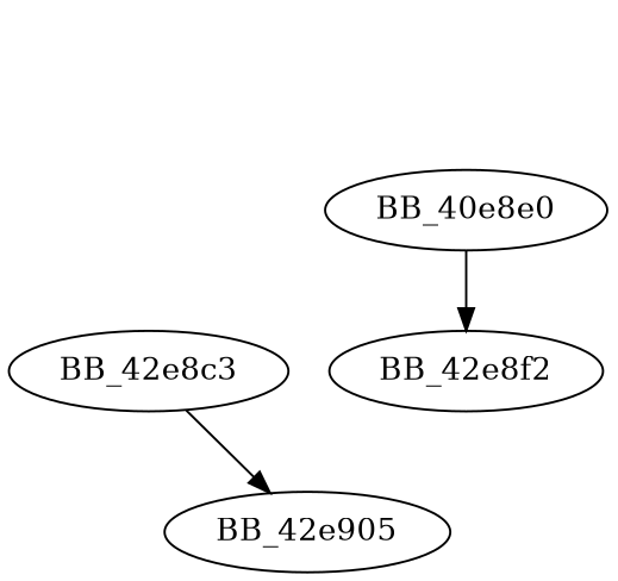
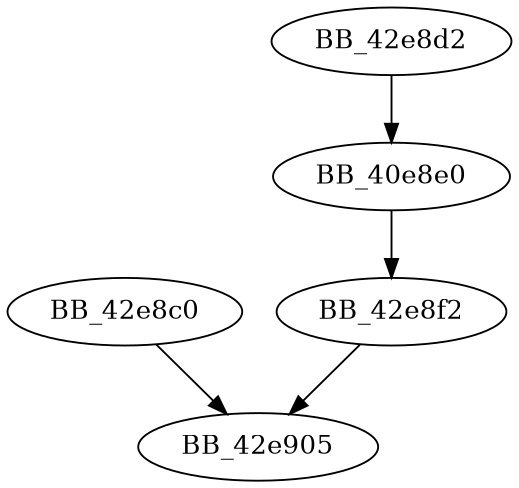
  digraph {
-   BB_42e8c0 [label=BB_42e8c3]
+   BB_42e8c0
    BB_42e905
    n3 [label=BB_40e8e0]
+   BB_42e8d2
    BB_42e8f2
    BB_42e8c0 -> BB_42e905
    n3 -> BB_42e8f2
+   BB_42e8d2 -> n3
+   BB_42e8f2 -> BB_42e905
  }
